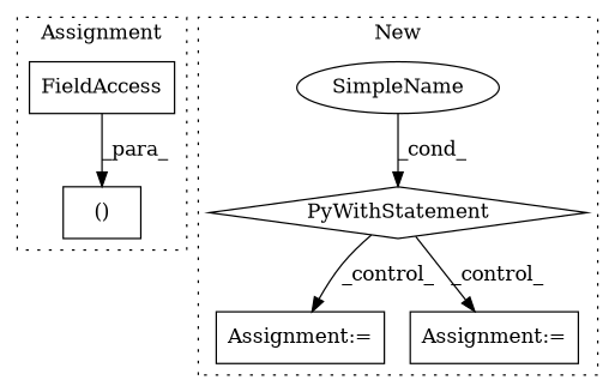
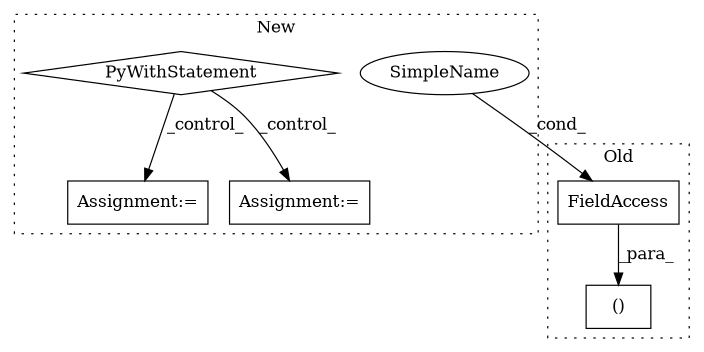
  digraph {
    node [a=7 s=3136 shape=box]
    n1 [a=106 l=39 label="()"]
    n2 [a=22 l=14 label=FieldAccess]
    n3 [a=42 label=SimpleName shape=ellipse s=""]
    n4 [a=104 l="10,2" label=PyWithStatement s="3213,3249" shape=diamond]
    n5 [l=11 label="Assignment:=" s=3266]
    n6 [l=1 label="Assignment:=" s=3347]
    subgraph cluster_1 {
-     label=Assignment
+     label=Old
      style=dotted
      n1
      n2
    }
    subgraph cluster_2 {
      label=New
      style=dotted
      n3
      n4
      n5
      n6
    }
    n2 -> n1 [label=_para_]
-   n3 -> n4 [label=_cond_]
+   n3 -> n2 [label=_cond_]
    n4 -> n5 [label=_control_]
    n4 -> n6 [label=_control_]
  }
